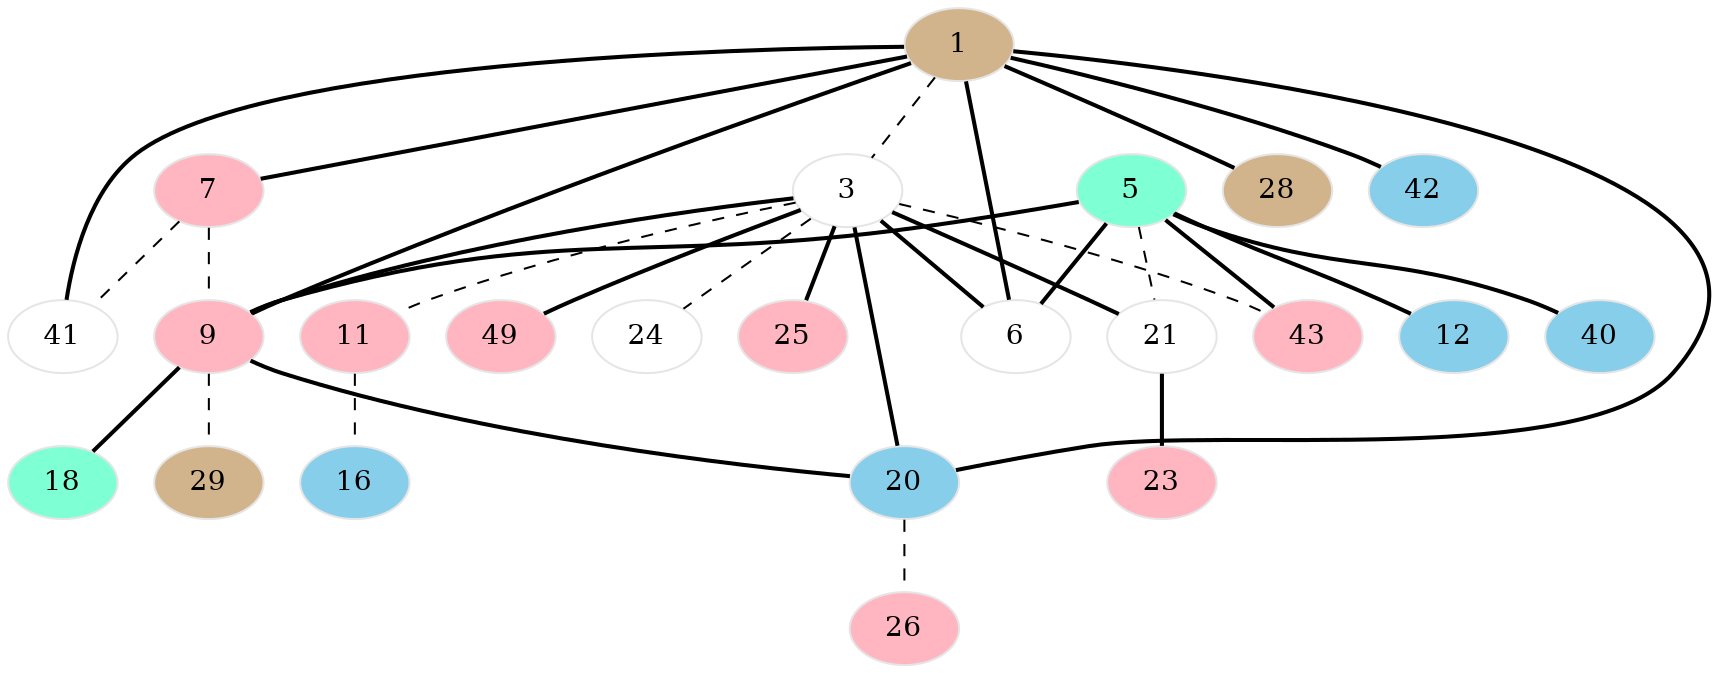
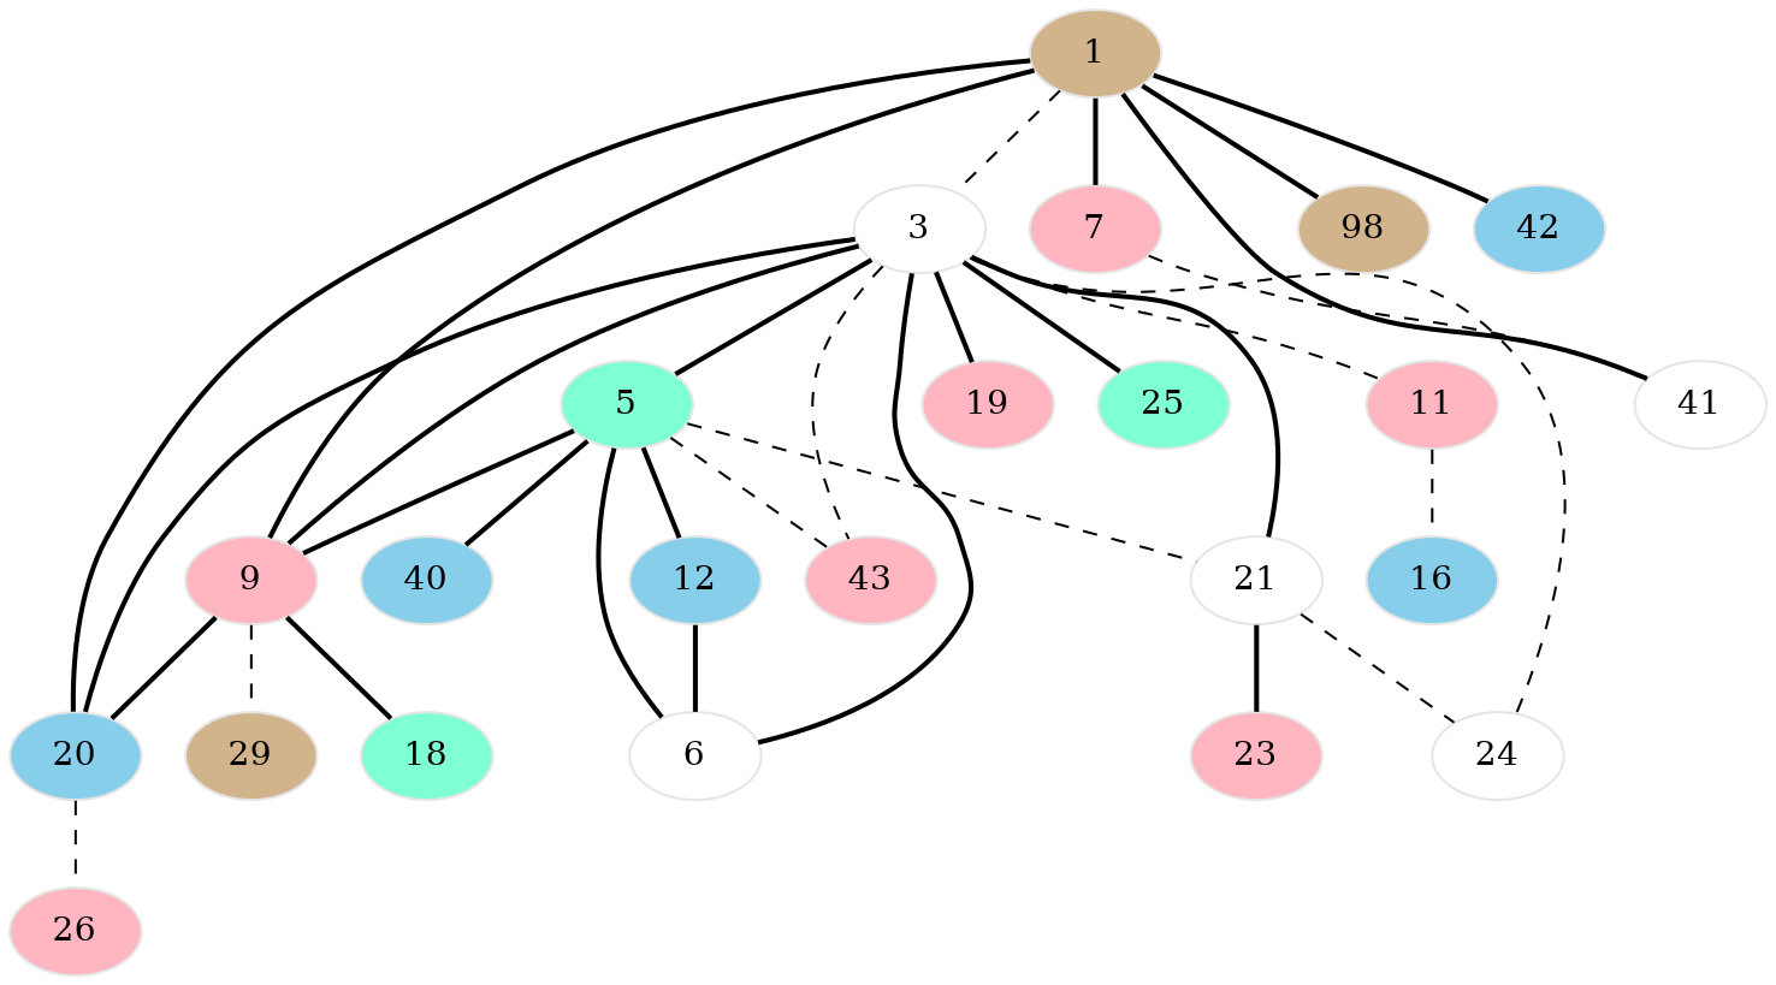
  graph {
    node [color=gray90 fillcolor=lightpink style=filled]
    edge [style=bold]
    1 [fillcolor=tan super="+2+13+14"]
    3 [fillcolor=white super="+4+44+35+8"]
    6 [fillcolor=white]
    7 [super="+36"]
    9 [super="+46+38+17"]
    20 [fillcolor=skyblue super="+27"]
-   28 [fillcolor=tan]
+   28 [fillcolor=tan label=98]
    41 [fillcolor=white]
    42 [fillcolor=skyblue]
    5 [fillcolor=aquamarine super="+15"]
    11
-   19 [super="+22+33+30" label=49]
+   19 [super="+22+33+30"]
    21 [fillcolor=white super="+39"]
    24 [fillcolor=white]
-   25 [super="+47"]
+   25 [fillcolor=aquamarine super="+47"]
    43
    18 [fillcolor=aquamarine]
    29 [fillcolor=tan]
    26
    12 [fillcolor=skyblue]
    40 [fillcolor=skyblue]
    16 [fillcolor=skyblue]
    23
    1 -- 3 [style=dashed]
-   1 -- 6
+   12 -- 6
    1 -- 7
    1 -- 9
    1 -- 20
    1 -- 28
    1 -- 41
    1 -- 42
    3 -- 6
    3 -- 9
    3 -- 20
+   3 -- 5
    3 -- 11 [style=dashed]
    3 -- 19
    3 -- 21
    3 -- 24 [style=dashed]
    3 -- 25
    3 -- 43 [style=dashed]
-   7 -- 9 [style=dashed]
    7 -- 41 [style=dashed]
    9 -- 20
    9 -- 18
    9 -- 29 [style=dashed]
    20 -- 26 [style=dashed]
    5 -- 6
    5 -- 9
    5 -- 21 [style=dashed]
-   5 -- 43
+   5 -- 43 [style=dashed]
    5 -- 12
    5 -- 40
    11 -- 16 [style=dashed]
+   21 -- 24 [style=dashed]
    21 -- 23
  }
